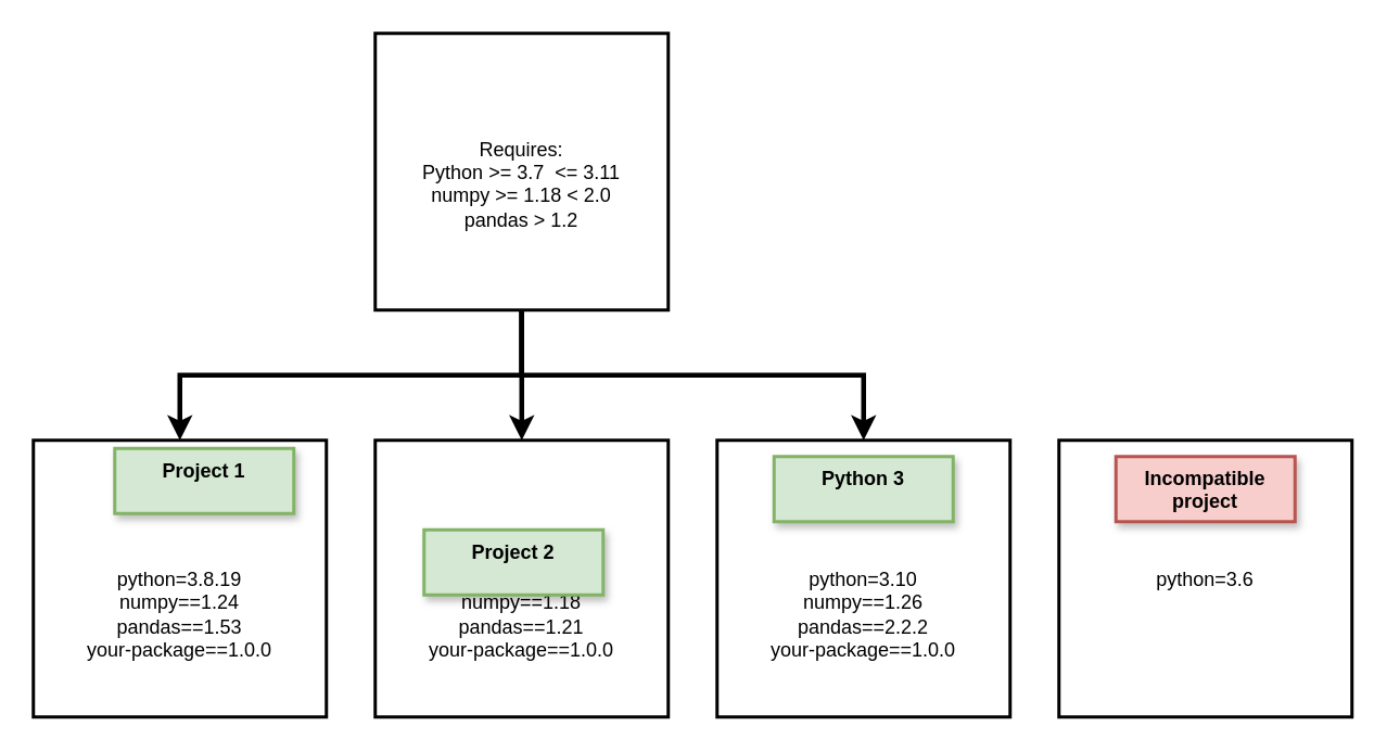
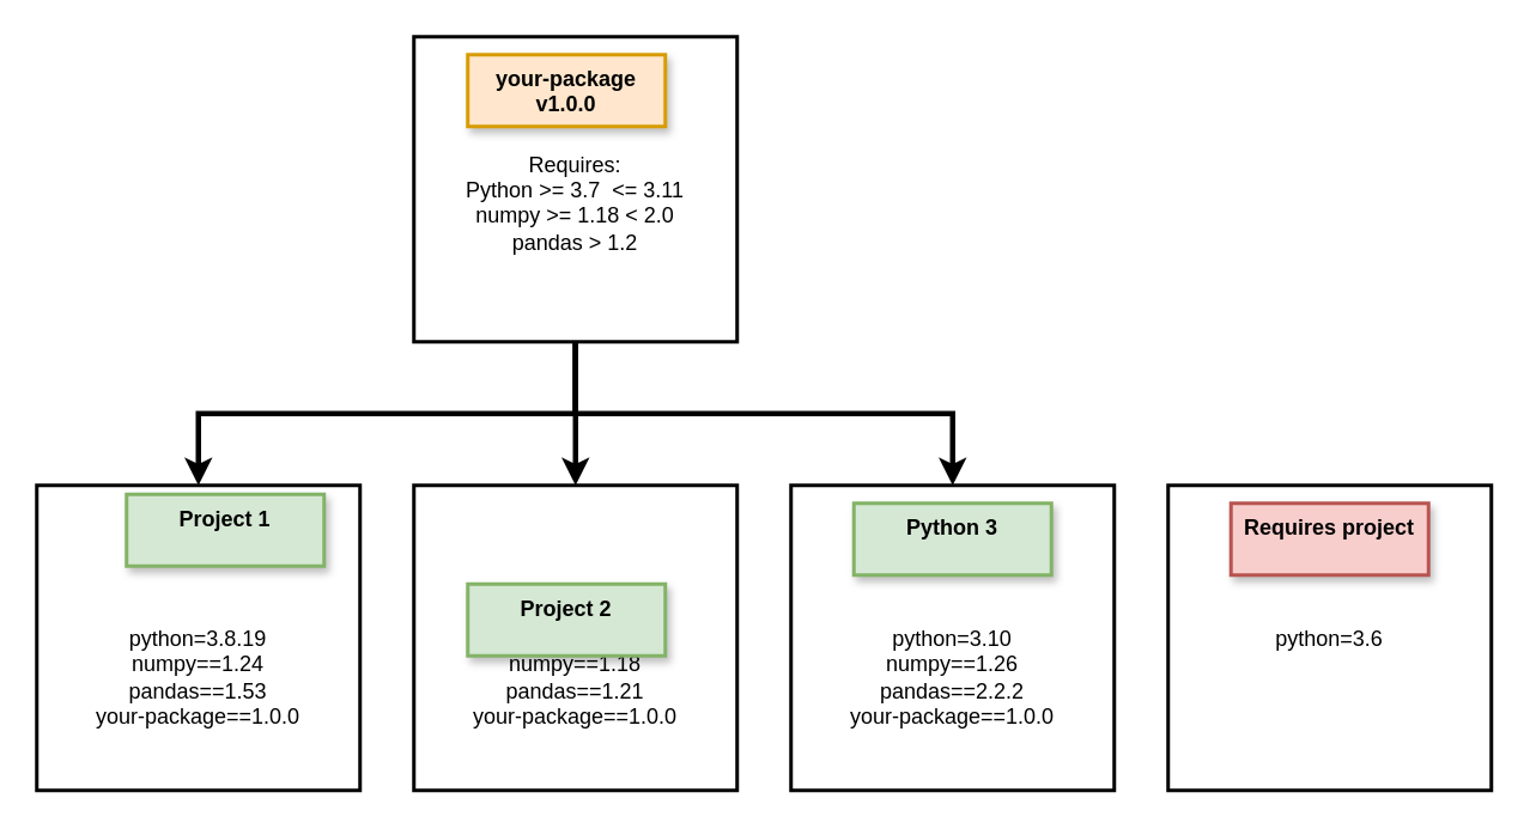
  <mxCell id="0" />
  <mxCell id="1" parent="0" />
  <mxCell id="2" value="&#10;&#10;&#10;&#10;&#10;python=3.8.19&#10;numpy==1.24&#10;pandas==1.53&#10;your-package==1.0.0 &#10;" style="whiteSpace=wrap;strokeWidth=2;verticalAlign=top;" vertex="1" parent="1"><mxGeometry x="20" y="270" width="180" height="170" as="geometry" /></mxCell>
  <mxCell id="3" value="Project 1" style="whiteSpace=wrap;strokeWidth=2;verticalAlign=top;fontStyle=1;shadow=1;fillColor=#d5e8d4;strokeColor=#82b366;" vertex="1" parent="1"><mxGeometry x="70" y="275" width="110" height="40" as="geometry" /></mxCell>
  <mxCell id="4" value="&#10;&#10;&#10;&#10;&#10;python=3.7&#10;numpy==1.18&#10;pandas==1.21&#10;your-package==1.0.0 &#10;" style="whiteSpace=wrap;strokeWidth=2;verticalAlign=top;" vertex="1" parent="1"><mxGeometry x="230" y="270" width="180" height="170" as="geometry" /></mxCell>
  <mxCell id="5" value="Project 2" style="whiteSpace=wrap;strokeWidth=2;verticalAlign=top;fontStyle=1;shadow=1;fillColor=#d5e8d4;strokeColor=#82b366;" vertex="1" parent="1"><mxGeometry x="260" y="325" width="110" height="40" as="geometry" /></mxCell>
  <mxCell id="6" value="&#10;&#10;&#10;&#10;&#10;python=3.10&#10;numpy==1.26&#10;pandas==2.2.2&#10;your-package==1.0.0 &#10;" style="whiteSpace=wrap;strokeWidth=2;verticalAlign=top;" vertex="1" parent="1"><mxGeometry x="440" y="270" width="180" height="170" as="geometry" /></mxCell>
  <mxCell id="7" value="Python 3" style="whiteSpace=wrap;strokeWidth=2;verticalAlign=top;fontStyle=1;shadow=1;fillColor=#d5e8d4;strokeColor=#82b366;" vertex="1" parent="1"><mxGeometry x="475" y="280" width="110" height="40" as="geometry" /></mxCell>
  <mxCell id="8" style="edgeStyle=orthogonalEdgeStyle;rounded=0;orthogonalLoop=1;jettySize=auto;html=1;exitX=0.5;exitY=1;exitDx=0;exitDy=0;entryX=0.5;entryY=0;entryDx=0;entryDy=0;strokeWidth=3;" edge="1" parent="1" source="11" target="2"><mxGeometry relative="1" as="geometry" /></mxCell>
  <mxCell id="9" style="edgeStyle=orthogonalEdgeStyle;rounded=0;orthogonalLoop=1;jettySize=auto;html=1;exitX=0.5;exitY=1;exitDx=0;exitDy=0;entryX=0.5;entryY=0;entryDx=0;entryDy=0;strokeWidth=3;" edge="1" parent="1" source="11" target="4"><mxGeometry relative="1" as="geometry" /></mxCell>
  <mxCell id="10" style="edgeStyle=orthogonalEdgeStyle;rounded=0;orthogonalLoop=1;jettySize=auto;html=1;entryX=0.5;entryY=0;entryDx=0;entryDy=0;exitX=0.5;exitY=1;exitDx=0;exitDy=0;strokeWidth=3;" edge="1" parent="1" source="11" target="6"><mxGeometry relative="1" as="geometry" /></mxCell>
  <mxCell id="11" value="&#10;&#10;&#10;&#10;Requires:&#10;Python &gt;= 3.7  &lt;= 3.11&#10;numpy &gt;= 1.18 &lt; 2.0&#10;pandas &gt; 1.2" style="whiteSpace=wrap;strokeWidth=2;verticalAlign=top;" vertex="1" parent="1"><mxGeometry x="230" y="20" width="180" height="170" as="geometry" /></mxCell>
+ <mxCell id="12" value="your-package&#10;v1.0.0&#10;" style="whiteSpace=wrap;strokeWidth=2;verticalAlign=top;fontStyle=1;shadow=1;fillColor=#ffe6cc;strokeColor=#d79b00;" vertex="1" parent="1"><mxGeometry x="260" y="30" width="110" height="40" as="geometry" /></mxCell>
  <mxCell id="13" value="&#10;&#10;&#10;&#10;&#10;python=3.6&#10;" style="whiteSpace=wrap;strokeWidth=2;verticalAlign=top;" vertex="1" parent="1"><mxGeometry x="650" y="270" width="180" height="170" as="geometry" /></mxCell>
- <mxCell id="14" value="Incompatible project" style="whiteSpace=wrap;strokeWidth=2;verticalAlign=top;fontStyle=1;shadow=1;fillColor=#f8cecc;strokeColor=#b85450;" vertex="1" parent="1"><mxGeometry x="685" y="280" width="110" height="40" as="geometry" /></mxCell>
+ <mxCell id="14" value="Requires project" style="whiteSpace=wrap;strokeWidth=2;verticalAlign=top;fontStyle=1;shadow=1;fillColor=#f8cecc;strokeColor=#b85450;" vertex="1" parent="1"><mxGeometry x="685" y="280" width="110" height="40" as="geometry" /></mxCell>
